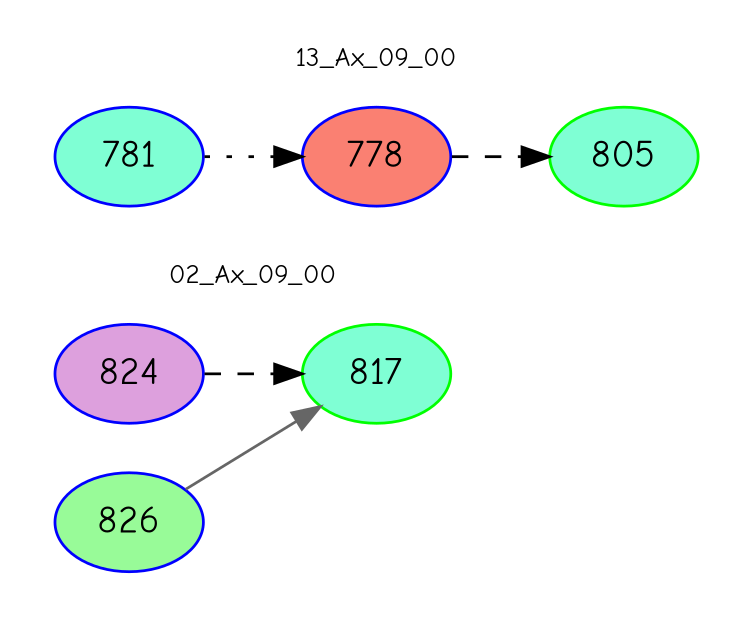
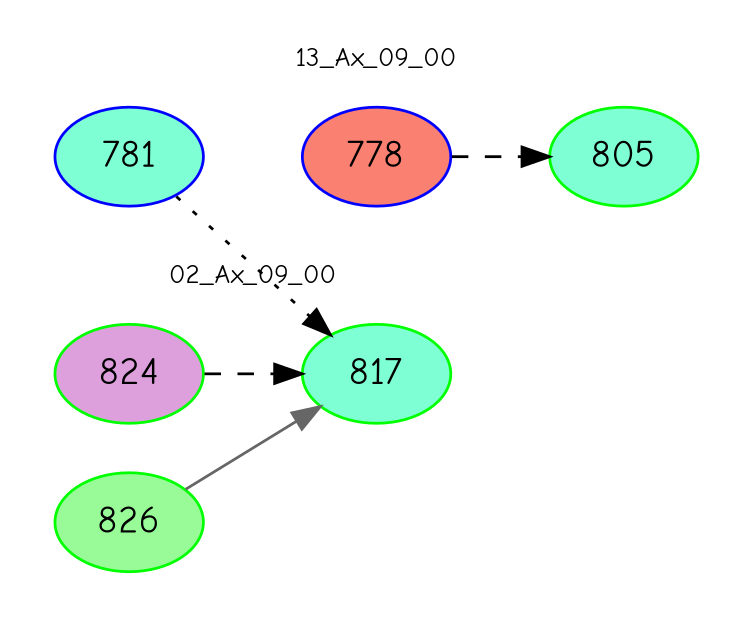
  digraph {
    fontname="Comic Neue"
    rankdir=LR
    node [color=blue fillcolor=aquamarine fontname="Comic Neue" style=filled]
    edge [color=black fontname="Comic Neue" style=dashed]
    n1 [label=781]
    n2 [fillcolor=salmon label=778]
    n3 [color=green label=805]
-   n4 [fillcolor=plum label=824]
+   n4 [color=green fillcolor=plum label=824]
    n5 [color=green label=817]
-   n6 [fillcolor=palegreen label=826]
+   n6 [color=green fillcolor=palegreen label=826]
    subgraph cluster_1 {
      color=white
      fontsize=10
      label="13_Ax_09_00"
      n1
      n2
      n3
    }
    subgraph cluster_2 {
      color=white
      fontsize=10
      label="02_Ax_09_00"
      n4
      n5
      n6
    }
-   n1 -> n2 [style=dotted]
+   n1 -> n5 [style=dotted]
    n2 -> n3
    n4 -> n5
    n6 -> n5 [color=gray40 style=solid]
  }
